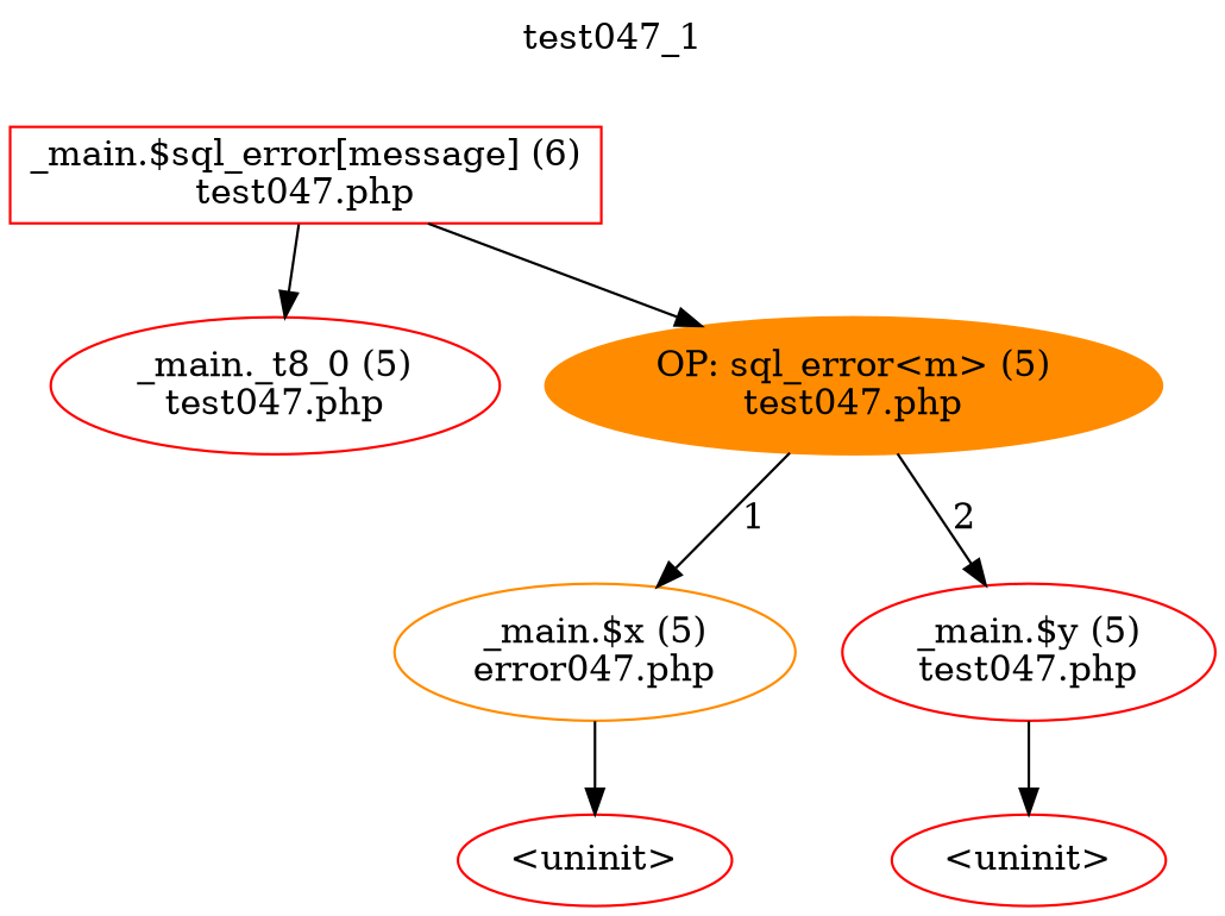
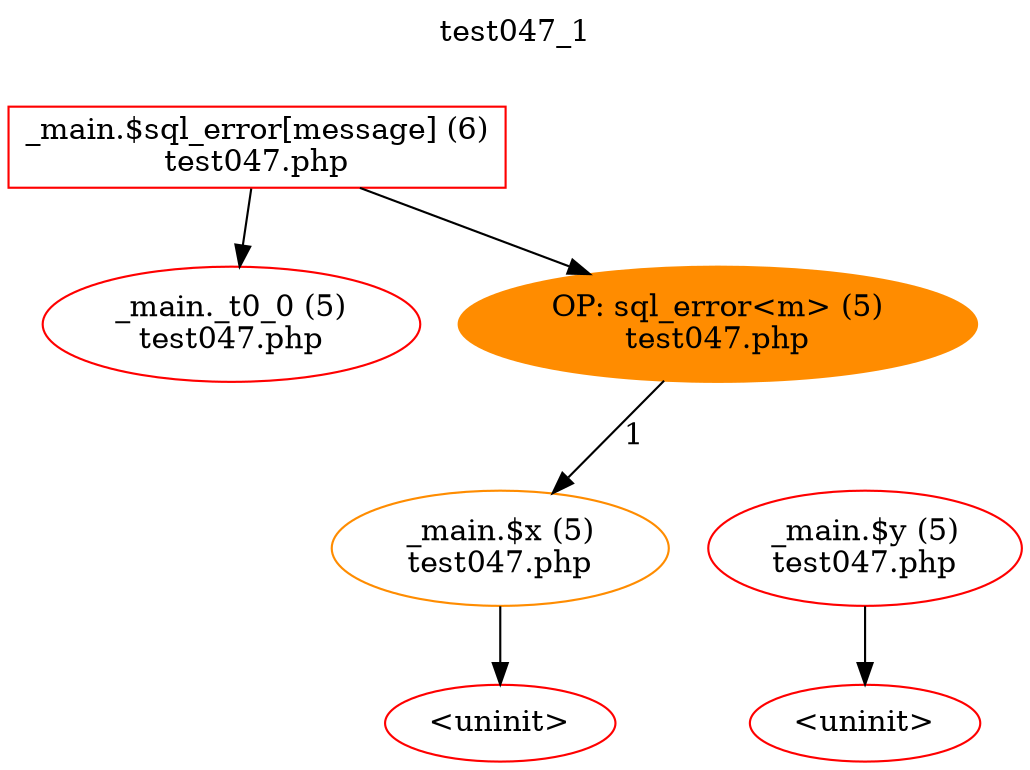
  digraph {
    label=test047_1
    labelloc=t
    node [color=red shape=ellipse]
    n1 [label="_main.$sql_error[message] (6)\ntest047.php" shape=box]
-   n2 [label="_main._t8_0 (5)\ntest047.php"]
+   n2 [label="_main._t0_0 (5)\ntest047.php"]
    n3 [color=darkorange label="OP: sql_error<m> (5)\ntest047.php" style=filled]
-   n4 [color=darkorange label="_main.$x (5)\nerror047.php"]
+   n4 [color=darkorange label="_main.$x (5)\ntest047.php"]
    n5 [label="_main.$y (5)\ntest047.php"]
    n6 [label="<uninit>"]
    n7 [label="<uninit>"]
    n1 -> n2
    n1 -> n3
    n3 -> n4 [label=1]
-   n3 -> n5 [label=2]
    n4 -> n6
    n5 -> n7
  }
